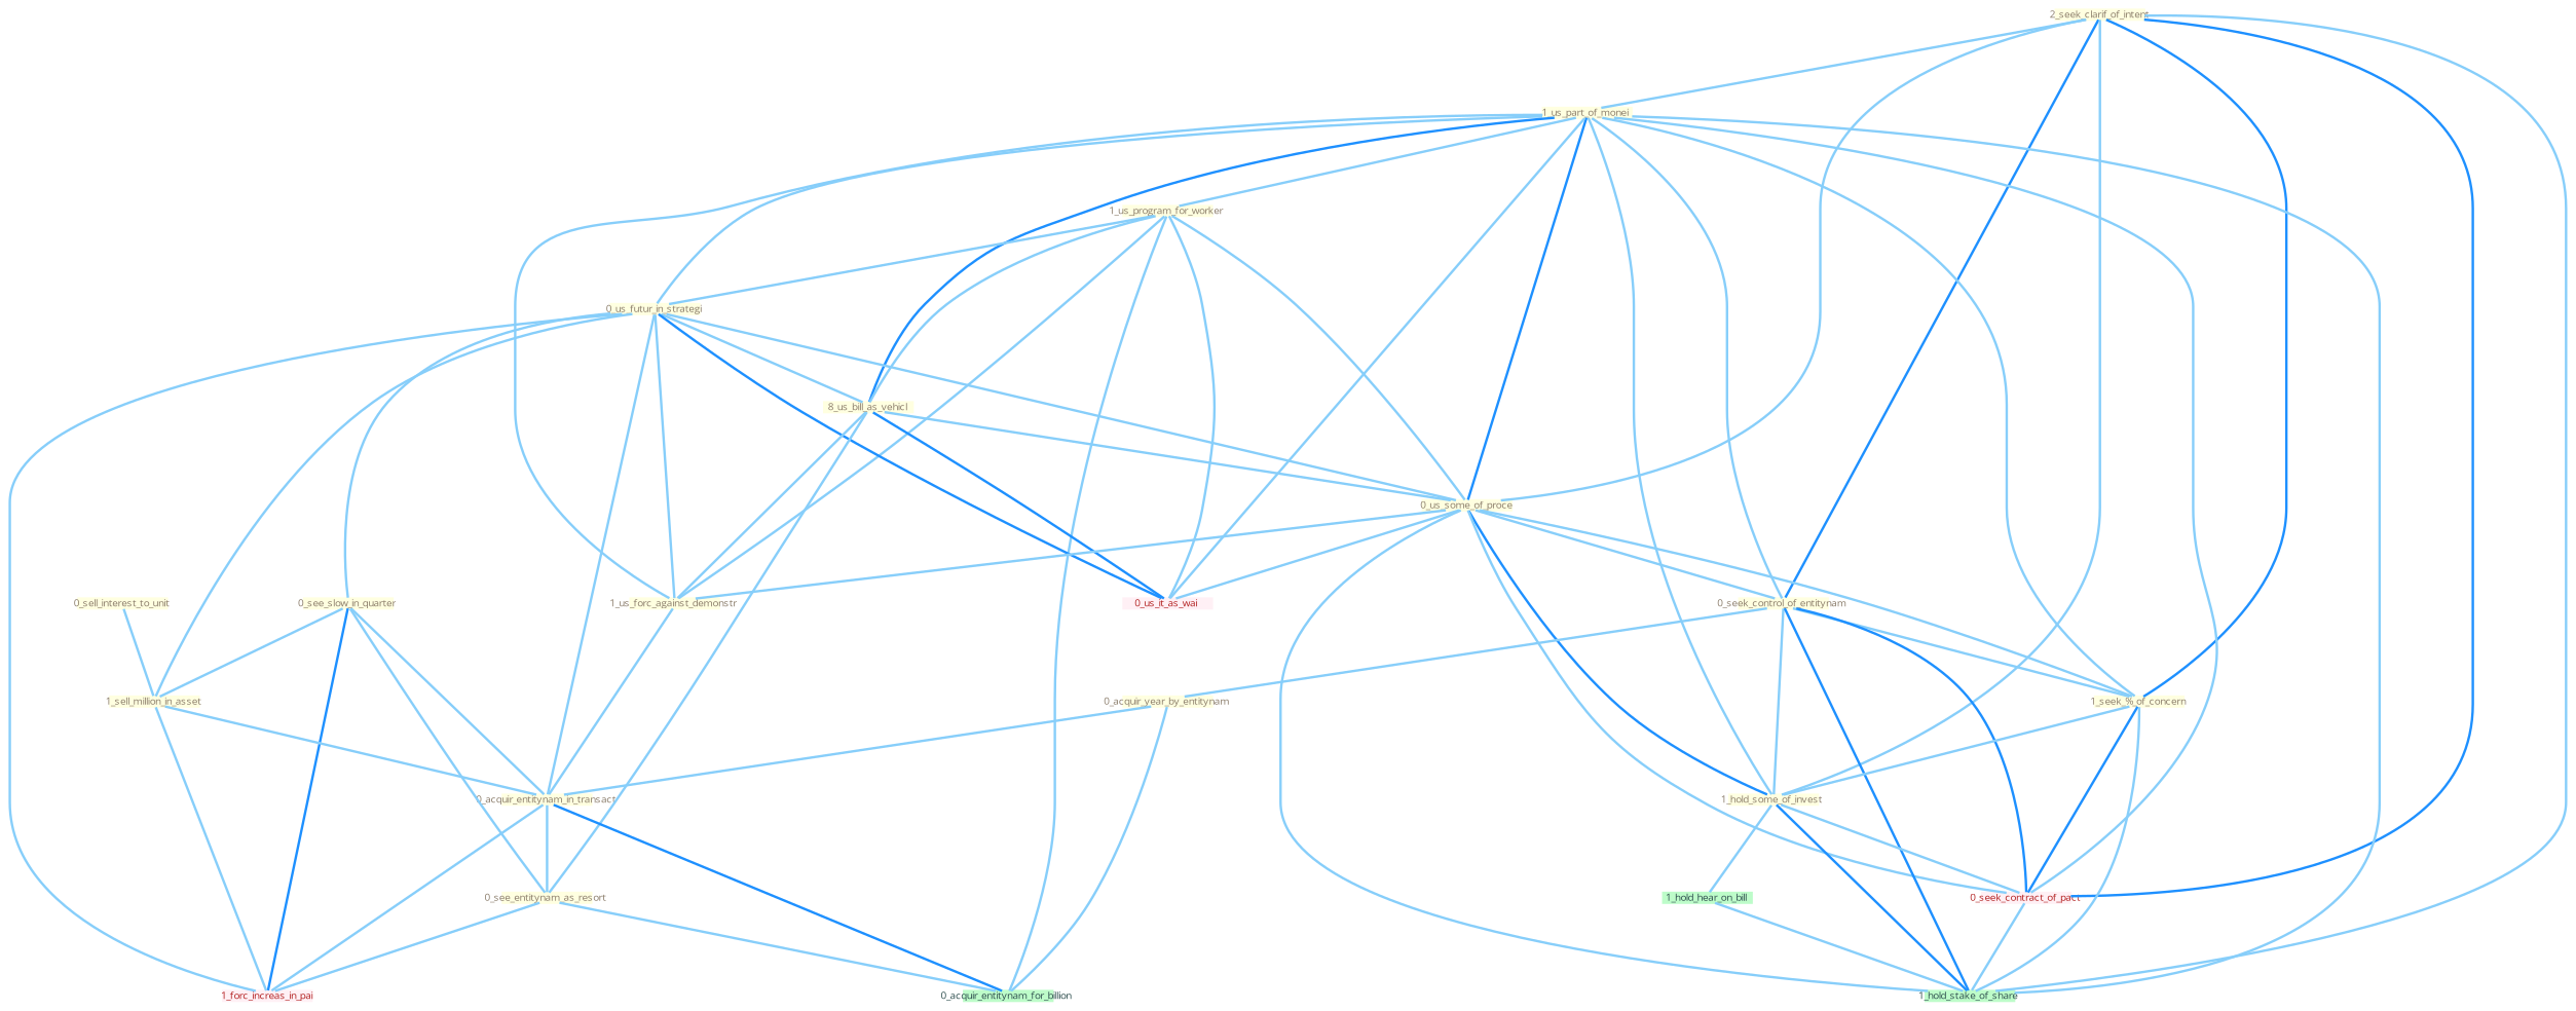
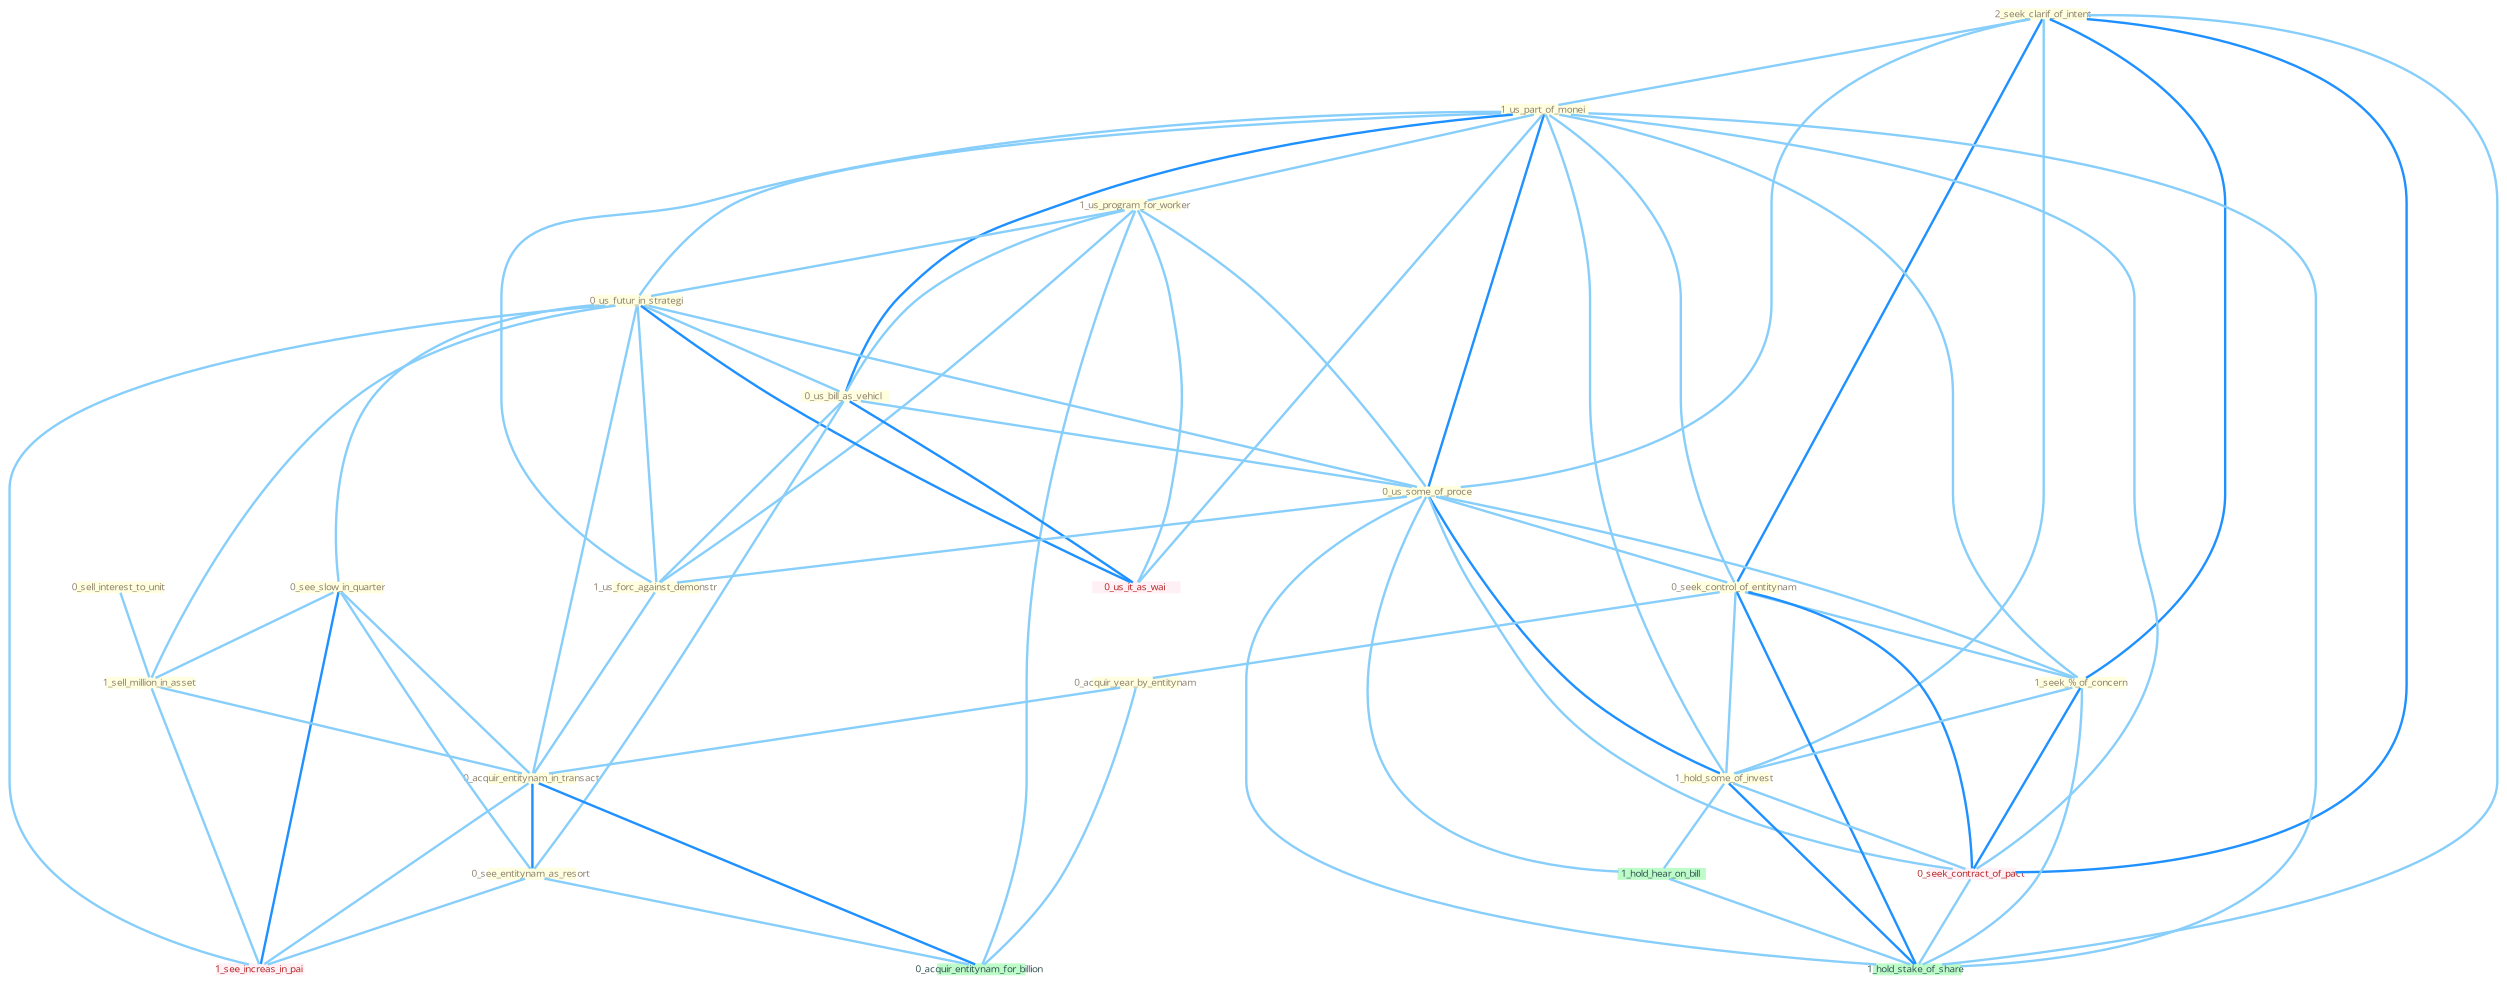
  graph {
    fontname="Open Sans"
    node [color="#ffffe0" fixedsize=true fontcolor="#8b7d6b" fontname="Open Sans" fontsize=4 shape=polygon style=filled]
    edge [color="#87cefa" fontname="Open Sans" w=1]
    n1 [height=.06 label="2_seek_clarif_of_intent" width=.5]
    "1_us_part_of_monei " [height=.06 width=.5]
    "1_us_program_for_worker " [height=.06 width=.5]
    "0_sell_interest_to_unit " [height=.06 width=.5]
    "0_us_futur_in_strategi " [height=.06 width=.5]
    "0_see_slow_in_quarter " [height=.06 width=.5]
    "1_sell_million_in_asset " [height=.06 width=.5]
-   "0_us_bill_as_vehicl " [height=.06 width=.5 label="8_us_bill_as_vehicl"]
+   "0_us_bill_as_vehicl " [height=.06 width=.5]
    n9 [height=.06 label="0_us_some_of_proce" width=.5]
    "0_seek_control_of_entitynam " [height=.06 width=.5]
    "1_seek_%_of_concern " [height=.06 width=.5]
    "0_acquir_year_by_entitynam " [height=.06 width=.5]
    "0_acquir_entitynam_in_transact " [height=.06 width=.5]
    "1_hold_some_of_invest " [height=.06 width=.5]
    "0_see_entitynam_as_resort " [height=.06 width=.5]
    "1_us_forc_against_demonstr " [height=.06 width=.5]
    "0_seek_contract_of_pact " [color="#fff0f5" fontcolor="#b22222" height=.06 width=.5]
    "0_us_it_as_wai " [color="#fff0f5" fontcolor="#b22222" height=.06 width=.5]
-   "1_see_increas_in_pai " [color="#fff0f5" fontcolor="#b22222" height=.06 width=.5 label="1_forc_increas_in_pai"]
+   "1_see_increas_in_pai " [color="#fff0f5" fontcolor="#b22222" height=.06 width=.5]
    "1_hold_stake_of_share " [color="#BDFCC9" fontcolor="#2f4f4f" height=.06 width=.5]
    "0_acquir_entitynam_for_billion " [color="#BDFCC9" fontcolor="#2f4f4f" height=.06 width=.5]
    "1_hold_hear_on_bill " [color="#BDFCC9" fontcolor="#2f4f4f" height=.06 width=.5]
    subgraph sub_1 {
      n1
      "1_us_part_of_monei "
      "1_us_program_for_worker "
      "0_sell_interest_to_unit "
      "0_us_futur_in_strategi "
      "0_see_slow_in_quarter "
      "1_sell_million_in_asset "
      "0_us_bill_as_vehicl "
      n9
      "0_seek_control_of_entitynam "
      "1_seek_%_of_concern "
      "0_acquir_year_by_entitynam "
      "0_acquir_entitynam_in_transact "
      "1_hold_some_of_invest "
      "0_see_entitynam_as_resort "
      "1_us_forc_against_demonstr "
    }
    subgraph sub_2 {
      "0_seek_contract_of_pact "
      "0_us_it_as_wai "
      "1_see_increas_in_pai "
    }
    n1 -- "1_us_part_of_monei "
    n1 -- n9
    n1 -- "0_seek_control_of_entitynam " [color="#1e90ff" w=2]
    n1 -- "1_seek_%_of_concern " [color="#1e90ff" w=2]
    n1 -- "1_hold_some_of_invest "
    n1 -- "0_seek_contract_of_pact " [color="#1e90ff" w=2]
    n1 -- "1_hold_stake_of_share "
    "1_us_part_of_monei " -- "1_us_program_for_worker "
    "1_us_part_of_monei " -- "0_us_futur_in_strategi "
    "1_us_part_of_monei " -- "0_us_bill_as_vehicl " [color="#1e90ff"]
    "1_us_part_of_monei " -- n9 [color="#1e90ff" w=2]
    "1_us_part_of_monei " -- "0_seek_control_of_entitynam "
    "1_us_part_of_monei " -- "1_seek_%_of_concern "
    "1_us_part_of_monei " -- "1_hold_some_of_invest "
    "1_us_part_of_monei " -- "1_us_forc_against_demonstr "
    "1_us_part_of_monei " -- "0_seek_contract_of_pact "
    "1_us_part_of_monei " -- "0_us_it_as_wai "
    "1_us_part_of_monei " -- "1_hold_stake_of_share "
    "1_us_program_for_worker " -- "0_us_futur_in_strategi "
    "1_us_program_for_worker " -- "0_us_bill_as_vehicl "
    "1_us_program_for_worker " -- n9
    "1_us_program_for_worker " -- "1_us_forc_against_demonstr "
    "1_us_program_for_worker " -- "0_us_it_as_wai "
    "1_us_program_for_worker " -- "0_acquir_entitynam_for_billion "
    "0_sell_interest_to_unit " -- "1_sell_million_in_asset "
    "0_us_futur_in_strategi " -- "0_see_slow_in_quarter "
    "0_us_futur_in_strategi " -- "1_sell_million_in_asset "
    "0_us_futur_in_strategi " -- "0_us_bill_as_vehicl "
    "0_us_futur_in_strategi " -- n9
    "0_us_futur_in_strategi " -- "0_acquir_entitynam_in_transact "
    "0_us_futur_in_strategi " -- "1_us_forc_against_demonstr "
    "0_us_futur_in_strategi " -- "0_us_it_as_wai " [color="#1e90ff"]
    "0_us_futur_in_strategi " -- "1_see_increas_in_pai "
    "0_see_slow_in_quarter " -- "1_sell_million_in_asset "
    "0_see_slow_in_quarter " -- "0_acquir_entitynam_in_transact "
    "0_see_slow_in_quarter " -- "0_see_entitynam_as_resort "
    "0_see_slow_in_quarter " -- "1_see_increas_in_pai " [color="#1e90ff" w=2]
    "1_sell_million_in_asset " -- "0_acquir_entitynam_in_transact "
    "1_sell_million_in_asset " -- "1_see_increas_in_pai "
    "0_us_bill_as_vehicl " -- n9
    "0_us_bill_as_vehicl " -- "0_see_entitynam_as_resort "
    "0_us_bill_as_vehicl " -- "1_us_forc_against_demonstr "
    "0_us_bill_as_vehicl " -- "0_us_it_as_wai " [color="#1e90ff" w=2]
    n9 -- "0_seek_control_of_entitynam "
    n9 -- "1_seek_%_of_concern "
    n9 -- "1_hold_some_of_invest " [color="#1e90ff" w=2]
    n9 -- "1_us_forc_against_demonstr "
    n9 -- "0_seek_contract_of_pact "
-   n9 -- "0_us_it_as_wai "
+   n9 -- "1_hold_hear_on_bill "
    n9 -- "1_hold_stake_of_share "
    "0_seek_control_of_entitynam " -- "1_seek_%_of_concern " [w=2]
    "0_seek_control_of_entitynam " -- "0_acquir_year_by_entitynam "
    "0_seek_control_of_entitynam " -- "1_hold_some_of_invest "
    "0_seek_control_of_entitynam " -- "0_seek_contract_of_pact " [color="#1e90ff" w=2]
    "0_seek_control_of_entitynam " -- "1_hold_stake_of_share " [color="#1e90ff"]
    "1_seek_%_of_concern " -- "1_hold_some_of_invest "
    "1_seek_%_of_concern " -- "0_seek_contract_of_pact " [color="#1e90ff" w=2]
    "1_seek_%_of_concern " -- "1_hold_stake_of_share "
    "0_acquir_year_by_entitynam " -- "0_acquir_entitynam_in_transact "
    "0_acquir_year_by_entitynam " -- "0_acquir_entitynam_for_billion "
-   "0_acquir_entitynam_in_transact " -- "0_see_entitynam_as_resort "
+   "0_acquir_entitynam_in_transact " -- "0_see_entitynam_as_resort " [color="#1e90ff"]
    "0_acquir_entitynam_in_transact " -- "1_see_increas_in_pai "
    "0_acquir_entitynam_in_transact " -- "0_acquir_entitynam_for_billion " [color="#1e90ff" w=2]
    "1_hold_some_of_invest " -- "0_seek_contract_of_pact "
    "1_hold_some_of_invest " -- "1_hold_stake_of_share " [color="#1e90ff" w=2]
    "1_hold_some_of_invest " -- "1_hold_hear_on_bill "
    "0_see_entitynam_as_resort " -- "1_see_increas_in_pai "
    "0_see_entitynam_as_resort " -- "0_acquir_entitynam_for_billion "
    "1_us_forc_against_demonstr " -- "0_acquir_entitynam_in_transact "
    "0_seek_contract_of_pact " -- "1_hold_stake_of_share "
    "1_hold_hear_on_bill " -- "1_hold_stake_of_share "
  }
